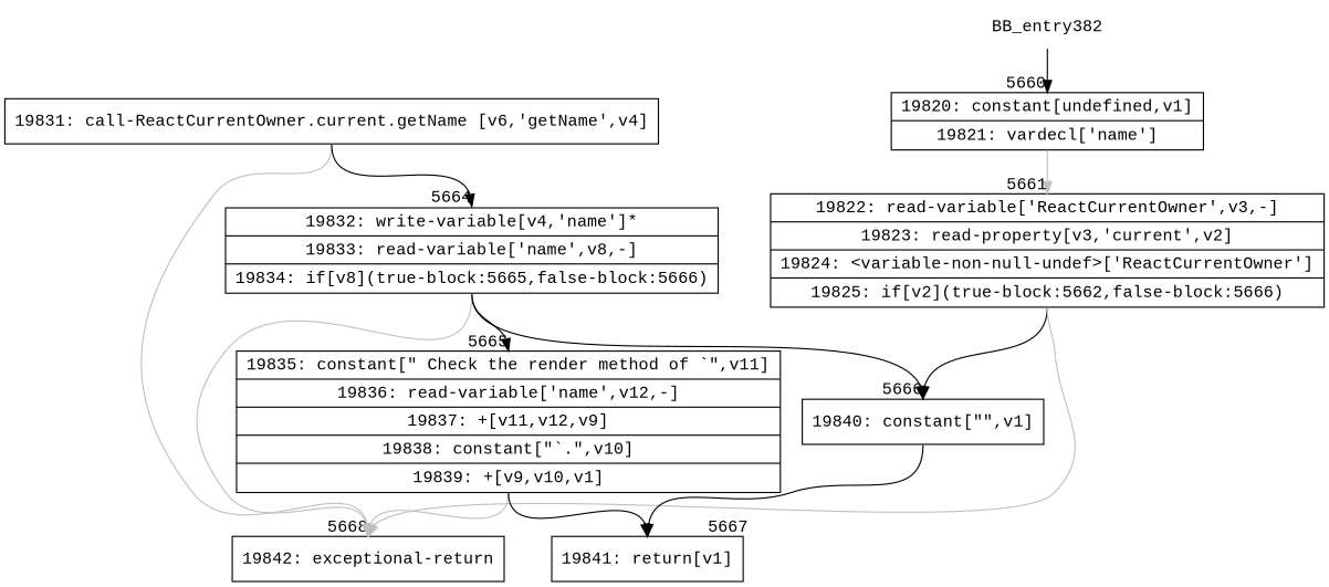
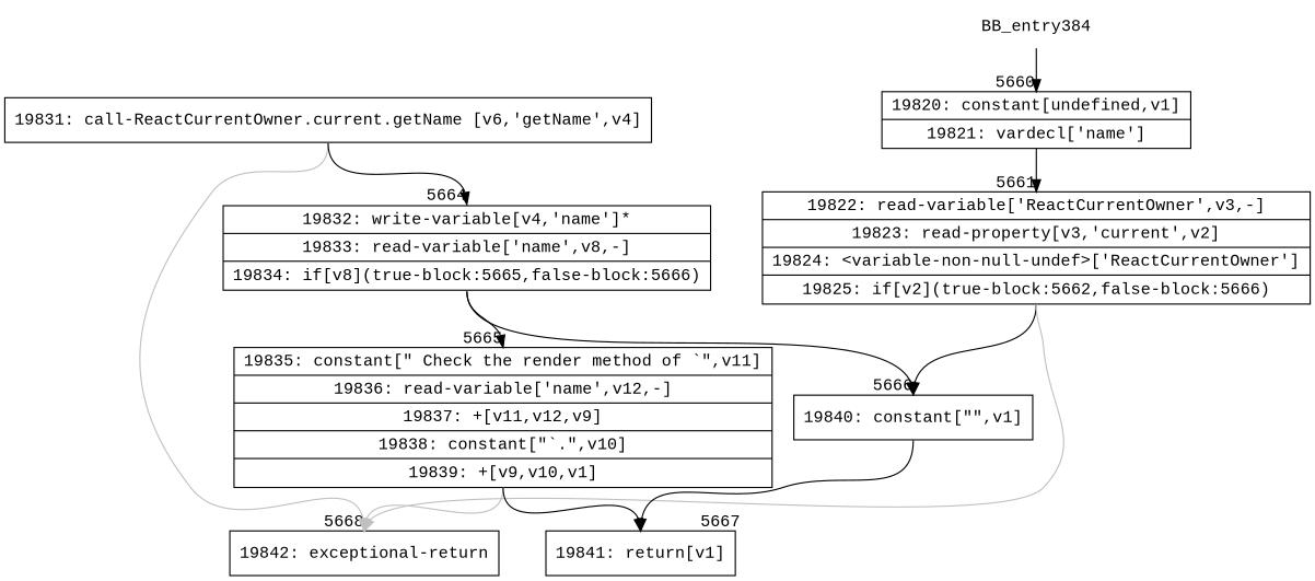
  digraph {
    fontname="Liberation Mono"
    rankdir=TD
    node [fontname="Liberation Mono" shape=record]
    edge [fontname="Liberation Mono" headport=n tailport=s]
-   BB_entry382 [shape=none]
+   BB_entry382 [shape=none label=BB_entry384]
    n2 [label="{19820: constant[undefined,v1]|19821: vardecl['name']}"]
    n3 [label="{19822: read-variable['ReactCurrentOwner',v3,-]|19823: read-property[v3,'current',v2]|19824: \<variable-non-null-undef\>['ReactCurrentOwner']|19825: if[v2](true-block:5662,false-block:5666)}"]
    n4 [label="{19840: constant[\"\",v1]}"]
    n5 [label="{19842: exceptional-return}"]
    n6 [label="{19841: return[v1]}"]
    n7 [label="{19831: call-ReactCurrentOwner.current.getName [v6,'getName',v4]}"]
    n8 [label="{19832: write-variable[v4,'name']*|19833: read-variable['name',v8,-]|19834: if[v8](true-block:5665,false-block:5666)}"]
    n9 [label="{19835: constant[\" Check the render method of `\",v11]|19836: read-variable['name',v12,-]|19837: +[v11,v12,v9]|19838: constant[\"`.\",v10]|19839: +[v9,v10,v1]}"]
    BB_entry382 -> n2 [headlabel="    5660"]
-   n2 -> n3 [headlabel="      5661" color=gray]
+   n2 -> n3 [headlabel="      5661"]
    n3 -> n4 [headlabel="      5666"]
    n3 -> n5 [color=gray headlabel="      5668"]
    n4 -> n6
    n7 -> n5 [color=gray]
    n7 -> n8 [headlabel="      5664"]
    n8 -> n4
-   n8 -> n5 [color=gray]
    n8 -> n9 [headlabel="      5665"]
    n9 -> n5 [color=gray]
    n9 -> n6 [headlabel="      5667"]
  }
